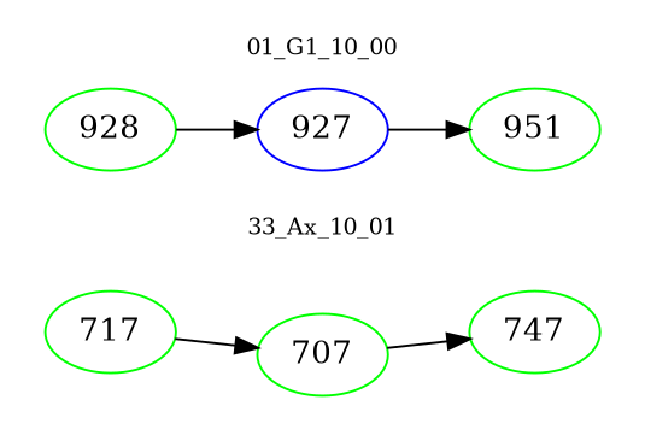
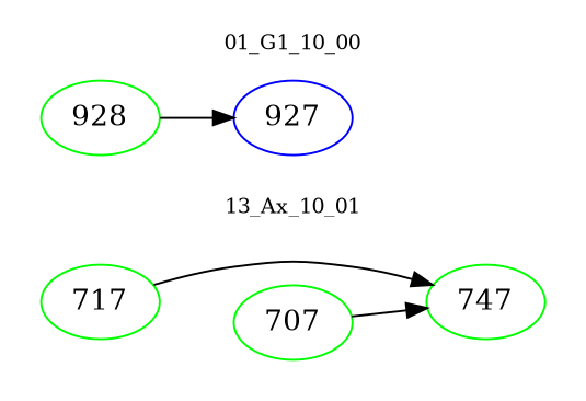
  digraph {
    rankdir=LR
    node [color=green]
    edge [color=black]
    n1 [label=717]
    n2 [label=707]
    n3 [label=747]
    n4 [label=928]
    n5 [color=blue label=927]
-   n6 [label=951]
    subgraph cluster_1 {
      color=white
      fontsize=10
-     label="33_Ax_10_01"
+     label="13_Ax_10_01"
      n1
      n2
      n3
    }
    subgraph cluster_2 {
      color=white
      fontsize=10
      label="01_G1_10_00"
      n4
      n5
-     n6
    }
-   n1 -> n2
+   n1 -> n3
    n2 -> n3
    n4 -> n5
-   n5 -> n6
  }
